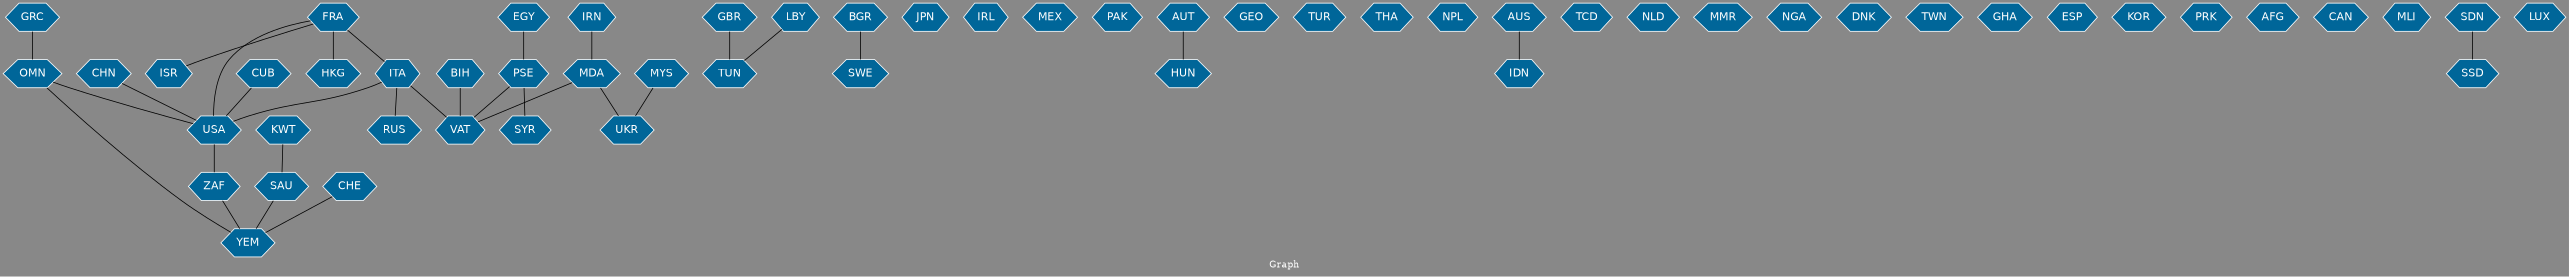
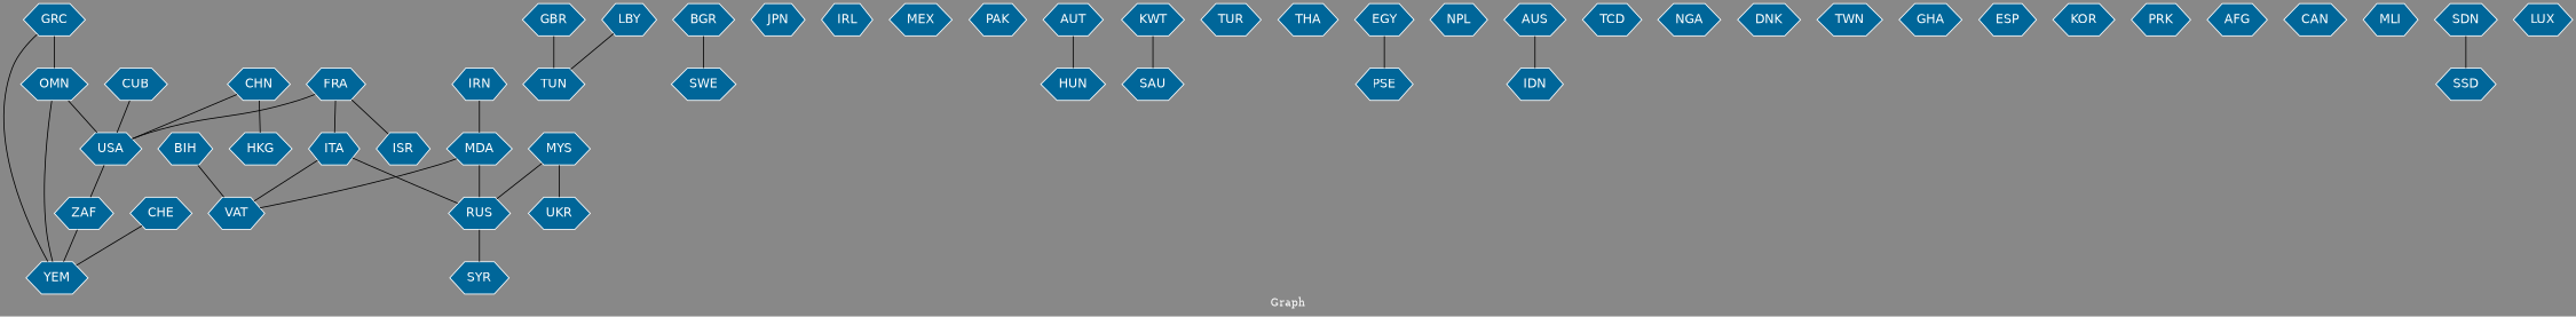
  graph {
    bgcolor="#888888"
    fontcolor=white
    fontsize=12
    label="Graph"
    node [color=white fillcolor="#006699" fontcolor=white fontname=Helvetica shape=hexagon style=filled]
    edge [arrowhead=open color=black fontcolor=white fontname=Courier fontsize=12 weight=1]
    n1 [label=USA]
    n2 [label=ZAF]
    n3 [label=GBR]
    n4 [label=TUN]
    n5 [label=BGR]
    n6 [label=SWE]
    n7 [label=VAT]
    n8 [label=GRC]
    n9 [label=OMN]
    n10 [label=RUS]
    n11 [label=SYR]
    n12 [label=YEM]
    n13 [label=FRA]
    n14 [label=ITA]
    n15 [label=ISR]
    n16 [label=JPN]
    n17 [label=BIH]
    n18 [label=IRL]
    n19 [label=UKR]
    n20 [label=MEX]
    n21 [label=PAK]
    n22 [label=HUN]
    n23 [label=KWT]
    n24 [label=SAU]
    n25 [label=MYS]
-   n26 [label=GEO]
    n27 [label=TUR]
    n28 [label=THA]
    n29 [label=LBY]
    n30 [label=EGY]
    n31 [label=PSE]
    n32 [label=NPL]
    n33 [label=CHE]
    n34 [label=IRN]
    n35 [label=MDA]
    n36 [label=CHN]
    n37 [label=HKG]
    n38 [label=IDN]
    n39 [label=AUS]
    n40 [label=TCD]
-   n41 [label=NLD]
-   n42 [label=MMR]
    n43 [label=AUT]
    n44 [label=NGA]
    n45 [label=DNK]
    n46 [label=TWN]
    n47 [label=CUB]
    n48 [label=GHA]
    n49 [label=ESP]
    n50 [label=KOR]
    n51 [label=PRK]
    n52 [label=AFG]
    n53 [label=CAN]
    n54 [label=MLI]
    n55 [label=SSD]
    n56 [label=SDN]
    n57 [label=LUX]
    n1 -- n2
    n2 -- n12 [weight=2]
    n3 -- n4 [weight=4]
    n5 -- n6
    n8 -- n9 [weight=3]
    n9 -- n1
    n9 -- n12
-   n31 -- n11
+   n10 -- n11
    n13 -- n1 [weight=3]
    n13 -- n14
    n13 -- n15
-   n14 -- n1
    n14 -- n7
    n14 -- n10
    n17 -- n7 [weight=3]
    n23 -- n24
-   n24 -- n12 [weight=2]
+   n8 -- n12 [weight=2]
+   n25 -- n10
    n25 -- n19
    n29 -- n4 [weight=3]
    n30 -- n31
-   n31 -- n7
    n33 -- n12
    n34 -- n35
    n35 -- n7
-   n35 -- n19
+   n35 -- n10
    n36 -- n1
-   n13 -- n37 [weight=4]
+   n36 -- n37 [weight=4]
    n39 -- n38
    n43 -- n22
    n47 -- n1
    n56 -- n55
  }
